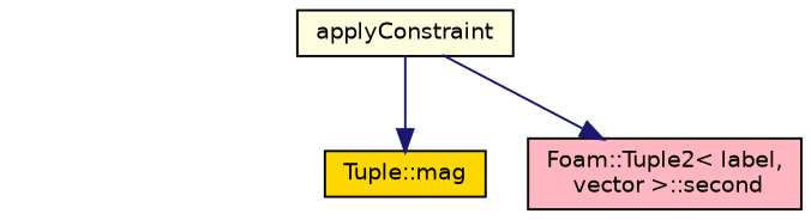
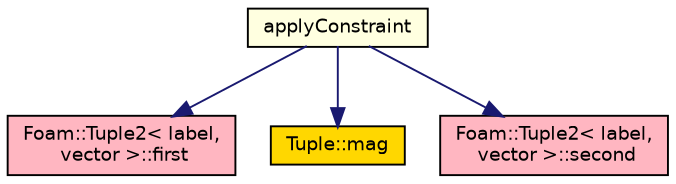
  digraph {
    rankdir=TB
    node [color=black fillcolor=lightpink fontname=Helvetica fontsize=10 shape=record style=filled]
    edge [color=midnightblue fontname=Helvetica fontsize=10 labelfontname=Helvetica labelfontsize=10 style=solid]
    n1 [fillcolor=lightyellow fontcolor=black height=0.2 label=applyConstraint width=0.4]
+   n2 [height=0.2 label="Foam::Tuple2\< label,\l vector \>::first" width=0.4]
    n3 [fillcolor=gold height=0.2 label="Tuple::mag" width=0.4]
    n4 [height=0.2 label="Foam::Tuple2\< label,\l vector \>::second" width=0.4]
+   n1 -> n2
    n1 -> n3
    n1 -> n4
  }
